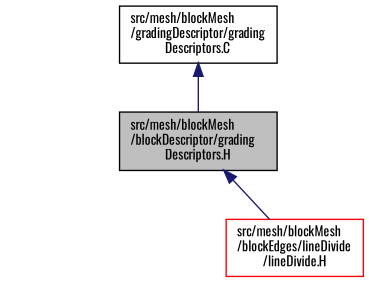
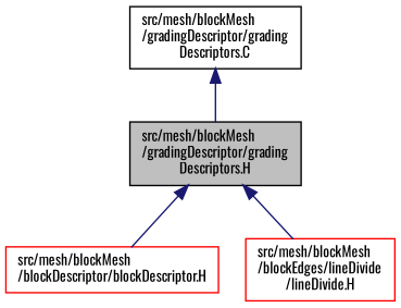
  digraph {
    fontname=Oswald
    node [color=black fontname=Oswald fontsize=10 shape=record]
    edge [color=midnightblue dir=back fontname=Oswald fontsize=10 labelfontname=Helvetica labelfontsize=10 style=solid]
-   n1 [fillcolor=grey75 fontcolor=black height=0.2 label="src/mesh/blockMesh\l/blockDescriptor/grading\lDescriptors.H" style=filled width=0.4]
+   n1 [fillcolor=grey75 fontcolor=black height=0.2 label="src/mesh/blockMesh\l/gradingDescriptor/grading\lDescriptors.H" style=filled width=0.4]
+   n2 [color=red height=0.2 label="src/mesh/blockMesh\l/blockDescriptor/blockDescriptor.H" width=0.4]
    n3 [color=red height=0.2 label="src/mesh/blockMesh\l/blockEdges/lineDivide\l/lineDivide.H" width=0.4]
    n4 [height=0.2 label="src/mesh/blockMesh\l/gradingDescriptor/grading\lDescriptors.C" width=0.4]
+   n1 -> n2
    n1 -> n3
    n4 -> n1
  }
